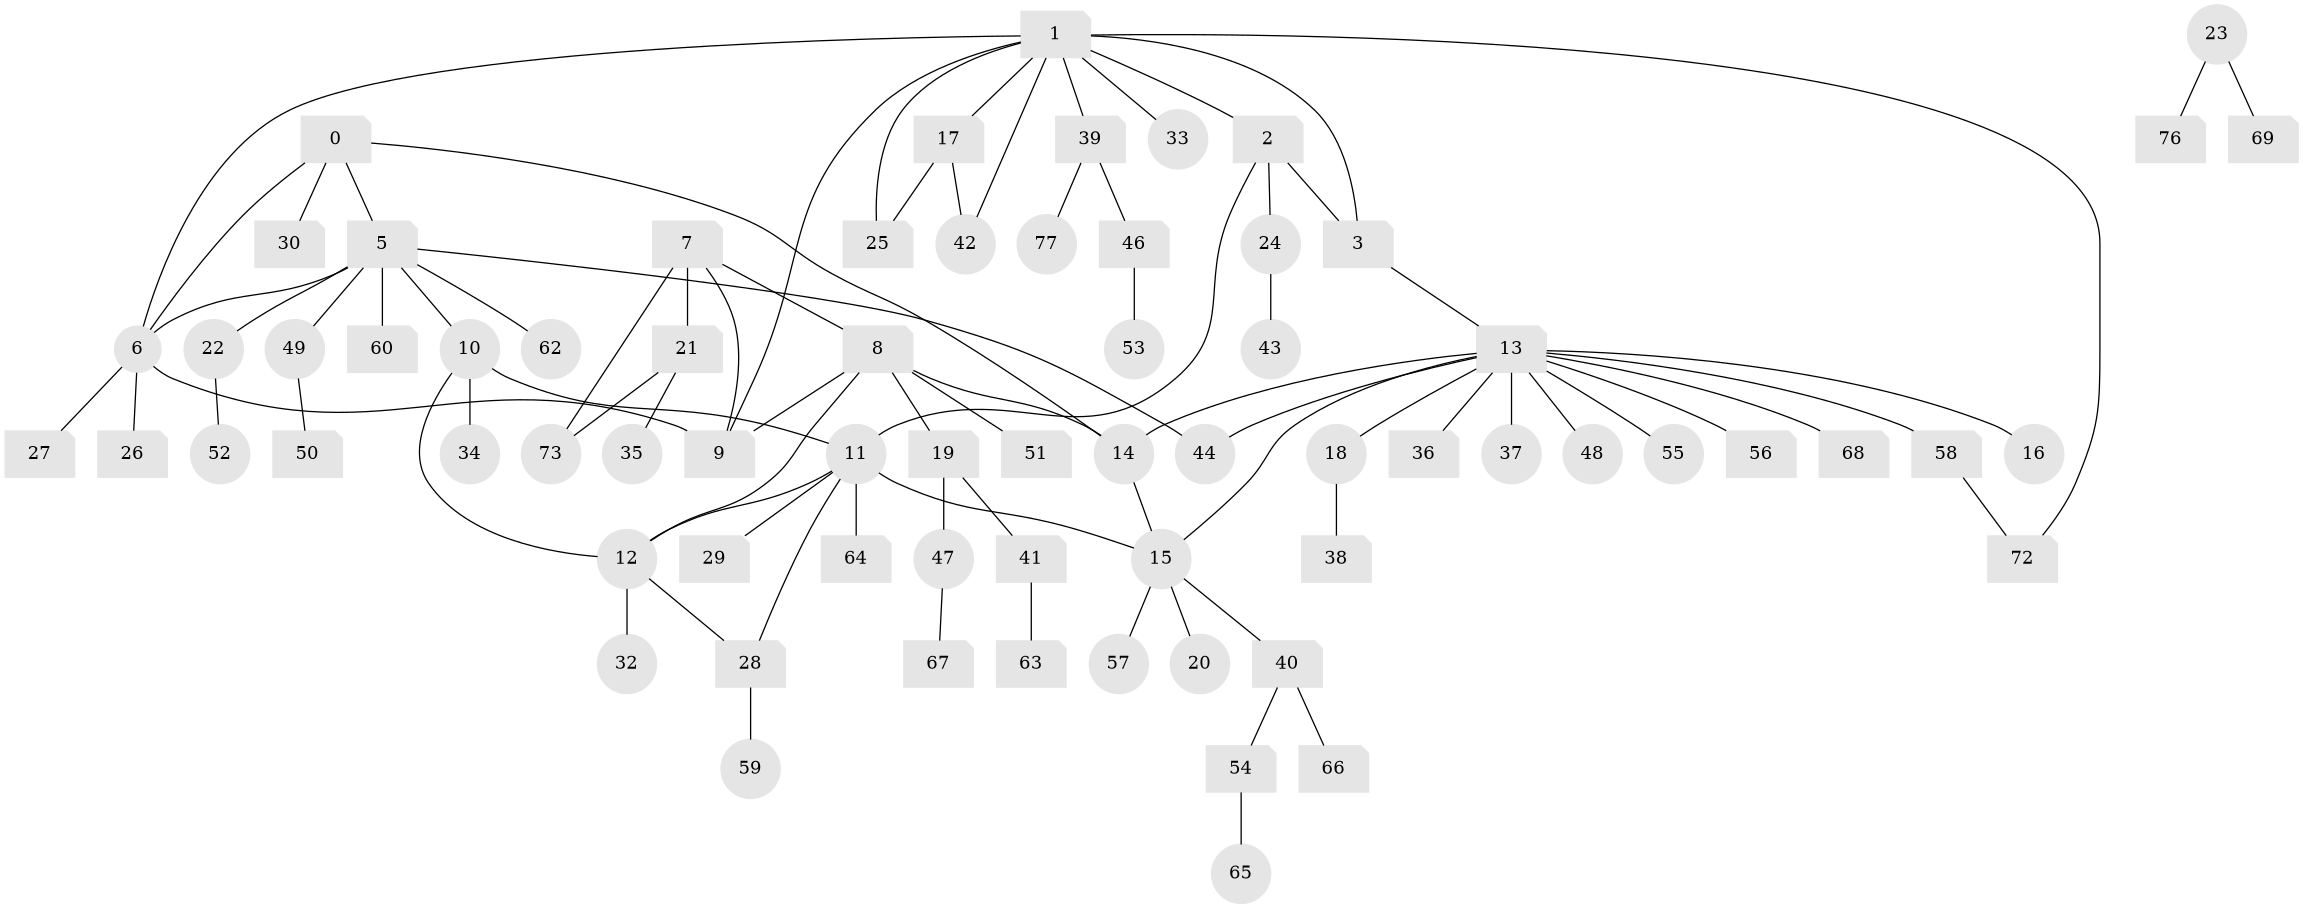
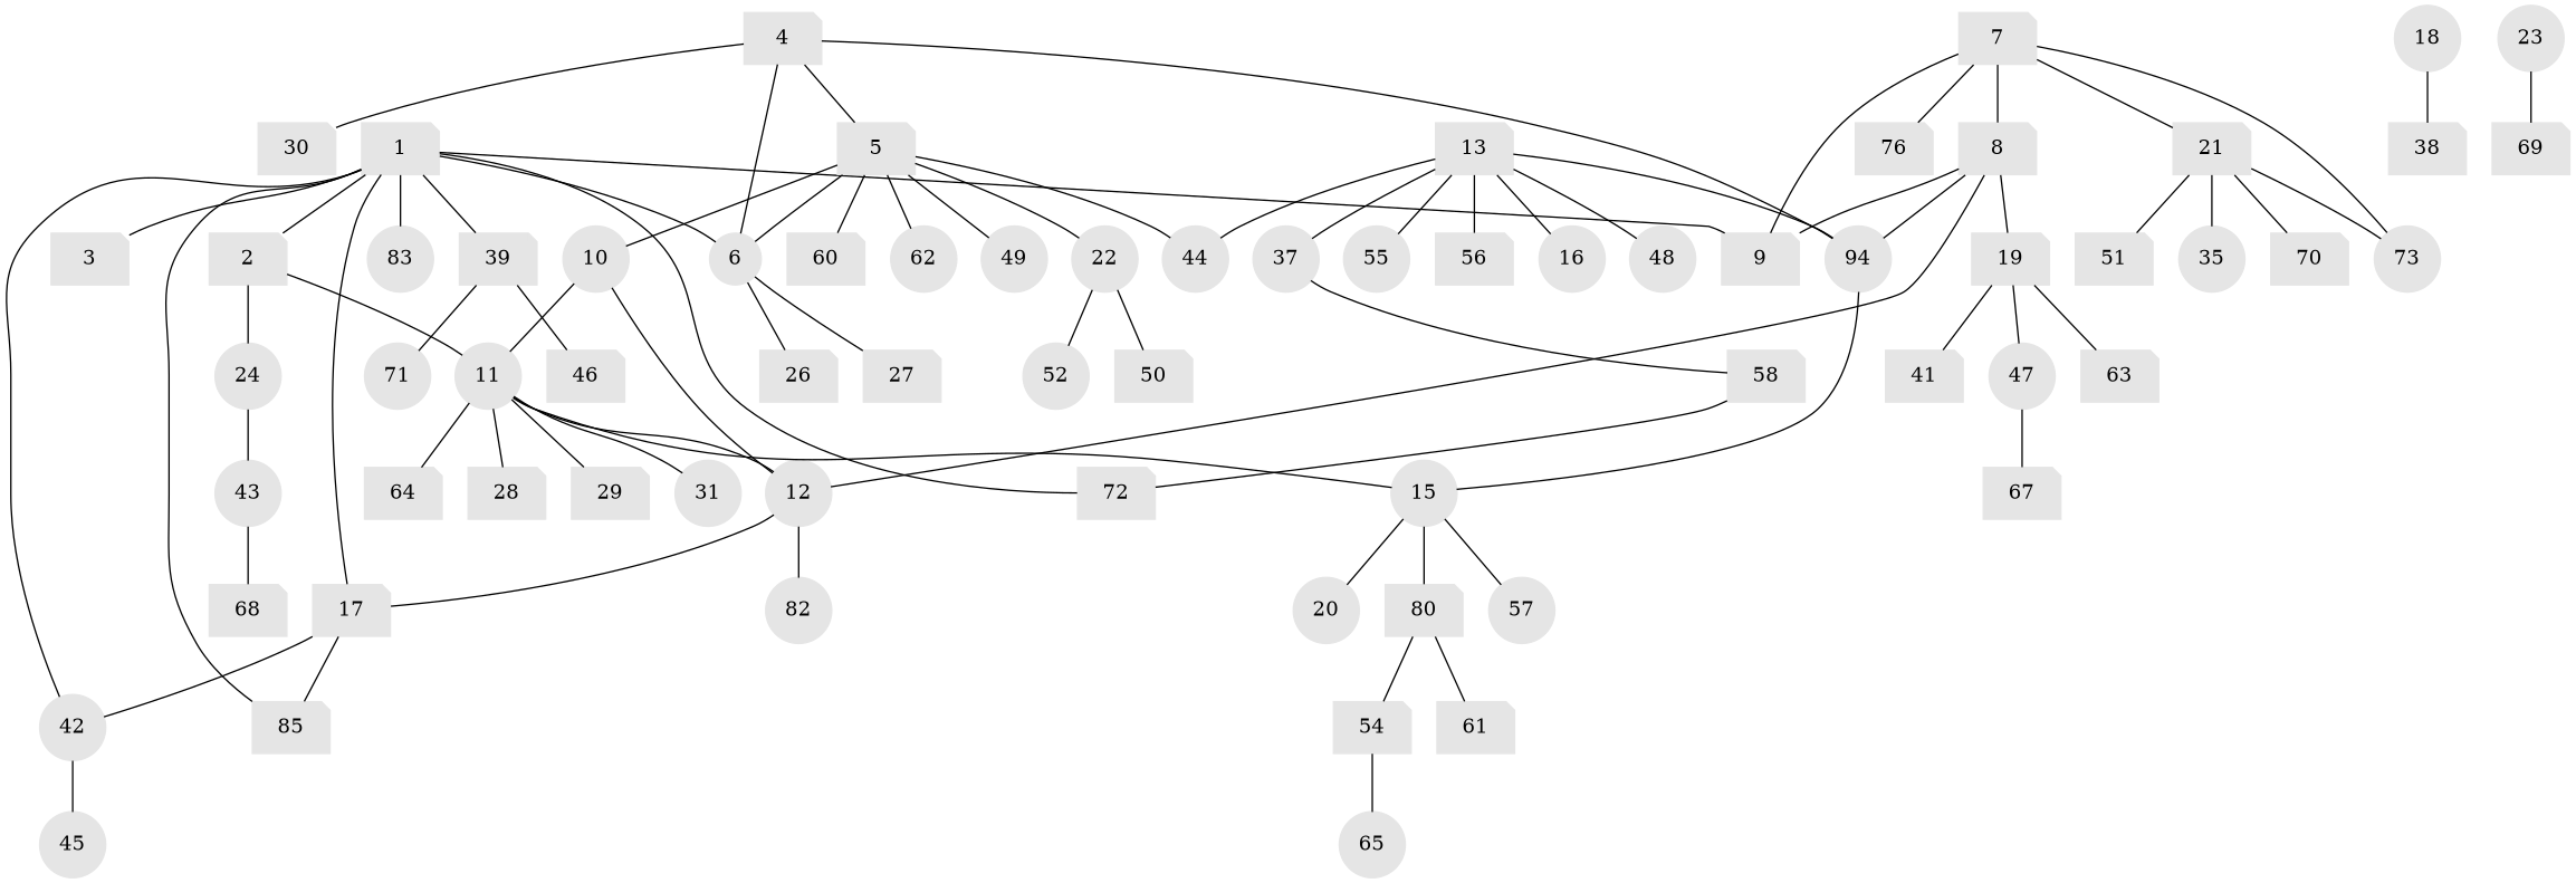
  graph {
    node [color=gray90 shape=note style=filled]
    1
    2
    3
    6 [shape=circle]
    9
    17
-   25
-   33 [shape=circle]
+   25 [label=85]
+   33 [shape=circle label=83]
    39
    42 [shape=circle]
    72
    11 [shape=circle]
    24 [shape=circle]
    13
    26
    27
    46
-   71 [shape=circle label=77]
+   71 [shape=circle]
+   45 [shape=circle]
    12 [shape=circle]
    15 [shape=circle]
    28
    29
+   31 [shape=circle]
    64
    43 [shape=circle]
-   14 [shape=circle]
+   14 [shape=circle label=94]
    44 [shape=circle]
    16 [shape=circle]
    18 [shape=circle]
-   36
    37 [shape=circle]
    48 [shape=circle]
    55 [shape=circle]
    56
    58
    68
-   4 [label=0]
+   4
    5
    30
    10 [shape=circle]
    22 [shape=circle]
    49 [shape=circle]
    60
    62 [shape=circle]
-   34 [shape=circle]
    50
    52 [shape=circle]
    7
    8
    21
    n52 [label=76]
    73 [shape=circle]
    19
    51
    35 [shape=circle]
+   70
    23 [shape=circle]
    69
-   32 [shape=circle]
+   32 [shape=circle label=82]
    41
    47 [shape=circle]
    63
    20 [shape=circle]
-   40
+   40 [label=80]
    57 [shape=circle]
-   59 [shape=circle]
    38
    54
-   61 [label=66]
+   61
    67
-   53 [shape=circle]
    65 [shape=circle]
    1 -- 2
    1 -- 3
    1 -- 6
    1 -- 9
    1 -- 17
    1 -- 25
    1 -- 33
    1 -- 39
    1 -- 42
    1 -- 72
-   2 -- 3
    2 -- 11
    2 -- 24
-   3 -- 13
-   6 -- 9
    6 -- 26
    6 -- 27
    17 -- 25
    17 -- 42
    39 -- 46
    39 -- 71
+   42 -- 45
    11 -- 12
    11 -- 15
    11 -- 28
    11 -- 29
+   11 -- 31
    11 -- 64
    24 -- 43
-   13 -- 15
    13 -- 14
    13 -- 44
    13 -- 16
-   13 -- 18
-   13 -- 36
    13 -- 37
    13 -- 48
    13 -- 55
    13 -- 56
-   13 -- 58
-   13 -- 68
-   46 -- 53
-   12 -- 28
+   37 -- 58
+   43 -- 68
+   12 -- 17
    12 -- 32
    15 -- 20
    15 -- 40
    15 -- 57
-   28 -- 59
    14 -- 15
    18 -- 38
    58 -- 72
    4 -- 6
    4 -- 14
    4 -- 5
    4 -- 30
    5 -- 6
    5 -- 44
    5 -- 10
    5 -- 22
    5 -- 49
    5 -- 60
    5 -- 62
    10 -- 11
    10 -- 12
-   10 -- 34
-   49 -- 50
+   22 -- 50
    22 -- 52
    7 -- 9
    7 -- 8
    7 -- 21
-   23 -- n52
+   7 -- n52
    7 -- 73
    8 -- 9
    8 -- 12
    8 -- 14
    8 -- 19
-   8 -- 51
+   21 -- 51
    21 -- 73
    21 -- 35
+   21 -- 70
    19 -- 41
    19 -- 47
-   41 -- 63
+   19 -- 63
    23 -- 69
    47 -- 67
    40 -- 54
    40 -- 61
    54 -- 65
  }
